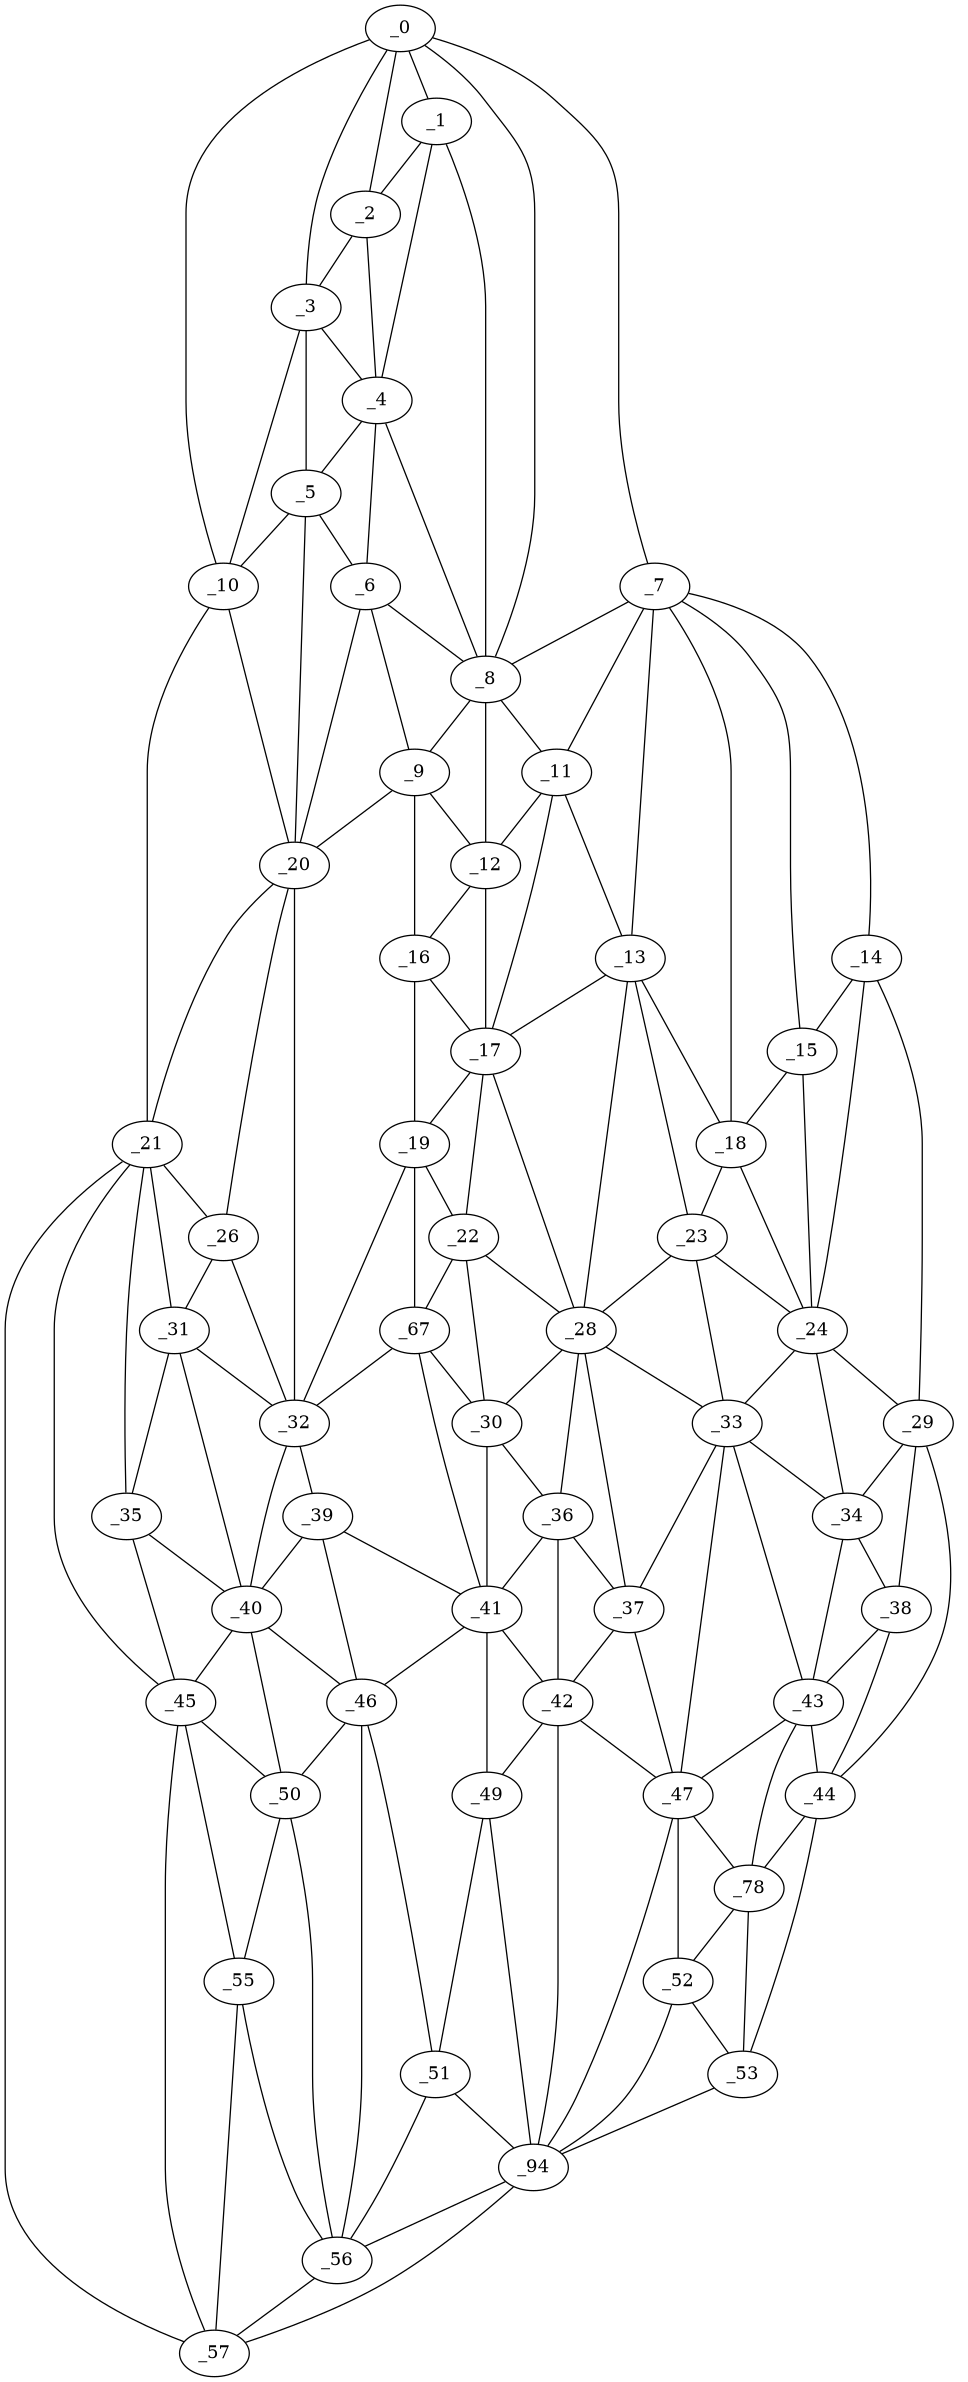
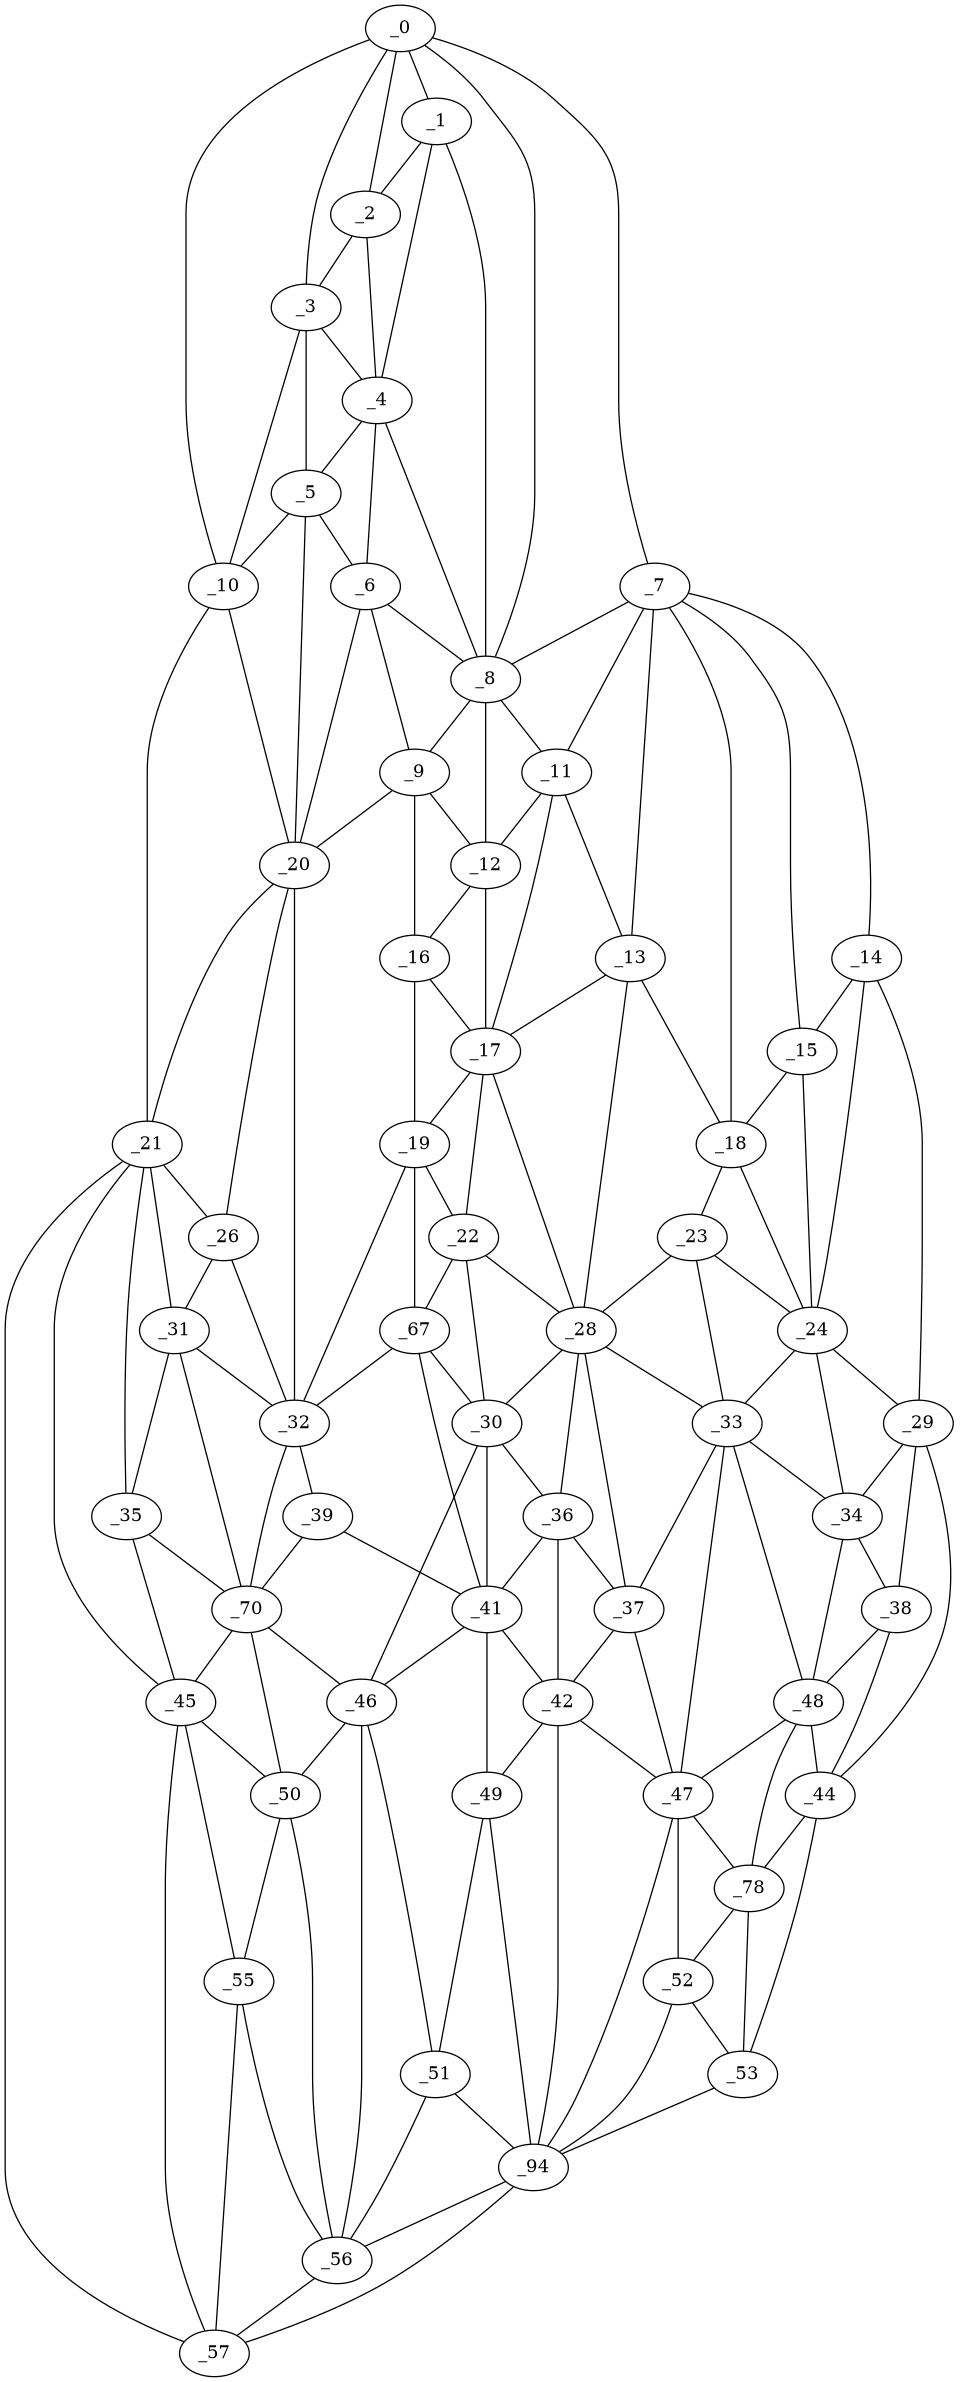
  graph {
    node [x=82 y=21]
    edge [valence=2]
    _0 [x=1]
    _1 [x=18 y=25]
    _2 [x=28 y=24]
    _3 [x=35 y=22]
    _7 [x=52 y=104]
    _8 [x=55 y=69]
    _10 [x=58 y=6]
    _4 [x=36 y=36]
    _5 [x=41 y=31]
    _11 [x=61 y=84]
    _13 [x=67 y=88]
    _14 [x=67 y=117]
    _15 [x=70 y=105]
    _18 [x=72 y=97]
    _9 [x=56 y=57]
    _12 [x=62 y=68]
    _20 [x=79 y=40]
    _21 [x=81 y=9]
    _6 [x=47 y=46]
    _17 [x=72 y=71]
    _23 [y=93]
    _28 [x=85 y=87]
    _24 [y=108]
    _29 [x=87 y=120]
    _16 [x=71 y=59]
    _32 [x=91 y=55]
    _26 [x=85 y=39]
    _31 [x=90 y=39]
    _35 [x=96 y=38]
    _45 [x=105 y=37]
    _57 [x=127]
-   _40 [x=103 y=47]
+   _40 [x=103 y=47 label=_70]
    _39 [x=101 y=54]
    _19 [x=76 y=58]
    _22 [y=71]
    _33 [x=94 y=99]
    _30 [x=89 y=77]
    _36 [x=96 y=81]
    _37 [x=98 y=91]
    _34 [x=95 y=113]
    _38 [x=100 y=117]
    _44 [x=104 y=118]
    n43 [label=_67 x=85 y=61]
    _50 [x=115 y=47]
    _55 [x=122 y=34]
-   _43 [x=104 y=110]
+   _43 [x=104 y=110 label=_48]
    _47 [x=109 y=92]
    _41 [x=103 y=61]
    _42 [x=104 y=82]
    n50 [label=_78 x=112 y=107]
    _53 [x=117 y=106]
    _46 [x=108 y=58]
    _49 [x=113 y=70]
    _56 [x=123 y=52]
    n55 [label=_94 x=121 y=87]
    _52 [x=117 y=95]
    _51 [x=117 y=66]
    _0 -- _1 [valence=1]
    _0 -- _2
    _0 -- _3 [valence=1]
    _0 -- _7 [valence=1]
    _0 -- _8
    _0 -- _10 [valence=1]
    _1 -- _2
    _1 -- _8 [valence=1]
    _1 -- _4
    _2 -- _3
    _2 -- _4
    _3 -- _10
    _3 -- _4
    _3 -- _5
    _7 -- _8
    _7 -- _11 [valence=1]
    _7 -- _13
    _7 -- _14 [valence=1]
    _7 -- _15 [valence=1]
    _7 -- _18
    _8 -- _11
    _8 -- _9
    _8 -- _12
    _10 -- _20 [valence=1]
    _10 -- _21 [valence=1]
    _4 -- _8
    _4 -- _5
    _4 -- _6
    _5 -- _10
    _5 -- _20 [valence=1]
    _5 -- _6
    _11 -- _13
    _11 -- _12
    _11 -- _17
    _13 -- _18
    _13 -- _17 [valence=1]
-   _13 -- _23 [valence=1]
    _13 -- _28
    _14 -- _15
    _14 -- _24
    _14 -- _29 [valence=1]
    _15 -- _18
    _15 -- _24 [valence=1]
    _18 -- _23
    _18 -- _24 [valence=1]
    _9 -- _12 [valence=1]
    _9 -- _20
    _9 -- _16
    _12 -- _17 [valence=1]
    _12 -- _16 [valence=1]
    _20 -- _21
    _20 -- _32 [valence=1]
    _20 -- _26 [valence=1]
    _21 -- _26
    _21 -- _31 [valence=1]
    _21 -- _35 [valence=1]
    _21 -- _45
    _21 -- _57 [valence=1]
    _6 -- _8 [valence=1]
    _6 -- _9
    _6 -- _20
    _17 -- _28 [valence=1]
    _17 -- _19
    _17 -- _22
    _23 -- _28
    _23 -- _24
    _23 -- _33
    _28 -- _33
    _28 -- _30
    _28 -- _36
    _28 -- _37 [valence=1]
    _24 -- _29
    _24 -- _33
    _24 -- _34
    _29 -- _34
    _29 -- _38
    _29 -- _44 [valence=1]
    _16 -- _17
    _16 -- _19 [valence=1]
    _32 -- _40 [valence=1]
    _32 -- _39
    _26 -- _32
    _26 -- _31 [valence=1]
    _31 -- _32
    _31 -- _35
    _31 -- _40 [valence=1]
    _35 -- _45
    _35 -- _40 [valence=1]
    _45 -- _57 [valence=1]
    _45 -- _50 [valence=1]
    _45 -- _55
    _40 -- _45
    _40 -- _50
    _40 -- _46
    _39 -- _40
    _39 -- _41
-   _39 -- _46
+   _30 -- _46
    _19 -- _32
    _19 -- _22 [valence=1]
    _19 -- n43
    _22 -- _28
    _22 -- _30
    _22 -- n43
    _33 -- _37
    _33 -- _34
    _33 -- _43 [valence=1]
    _33 -- _47
    _30 -- _36
    _30 -- _41
    _36 -- _37
    _36 -- _41 [valence=1]
    _36 -- _42
    _37 -- _47
    _37 -- _42
    _34 -- _38
    _34 -- _43 [valence=1]
    _38 -- _44
    _38 -- _43
    _44 -- n50
    _44 -- _53 [valence=1]
    n43 -- _32
    n43 -- _30 [valence=1]
    n43 -- _41
    _50 -- _55
    _50 -- _56
    _55 -- _57
    _55 -- _56
    _43 -- _44 [valence=1]
    _43 -- _47
    _43 -- n50 [valence=1]
    _47 -- n50
    _47 -- n55
    _47 -- _52 [valence=1]
    _41 -- _42
    _41 -- _46 [valence=1]
    _41 -- _49
    _42 -- _47
    _42 -- _49
    _42 -- n55
    n50 -- _53
    n50 -- _52
    _53 -- n55 [valence=1]
    _46 -- _50
    _46 -- _56
    _46 -- _51
    _49 -- n55
    _49 -- _51 [valence=1]
    _56 -- _57
    n55 -- _57 [valence=1]
    n55 -- _56
    _52 -- _53 [valence=1]
    _52 -- n55
    _51 -- _56
    _51 -- n55 [valence=1]
  }
